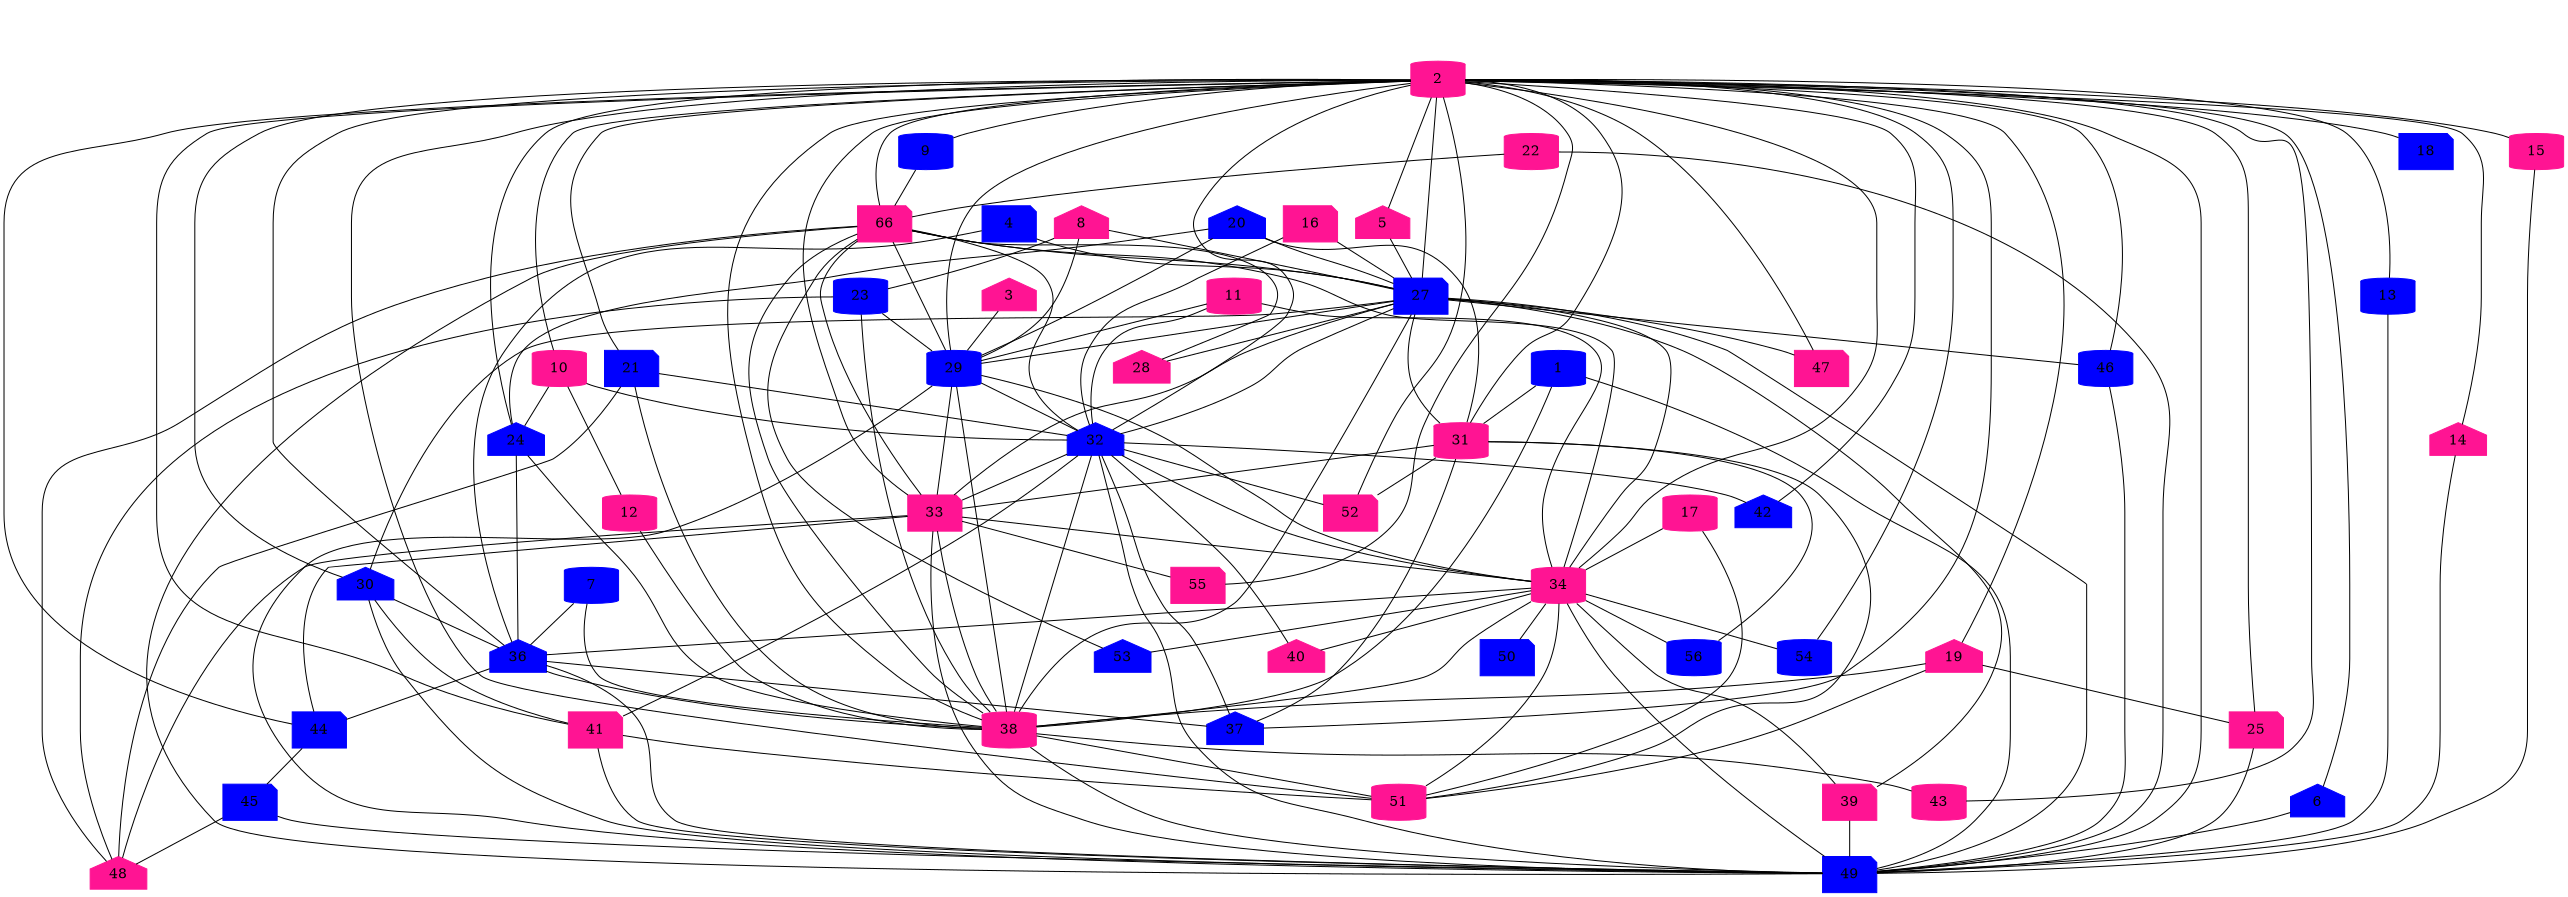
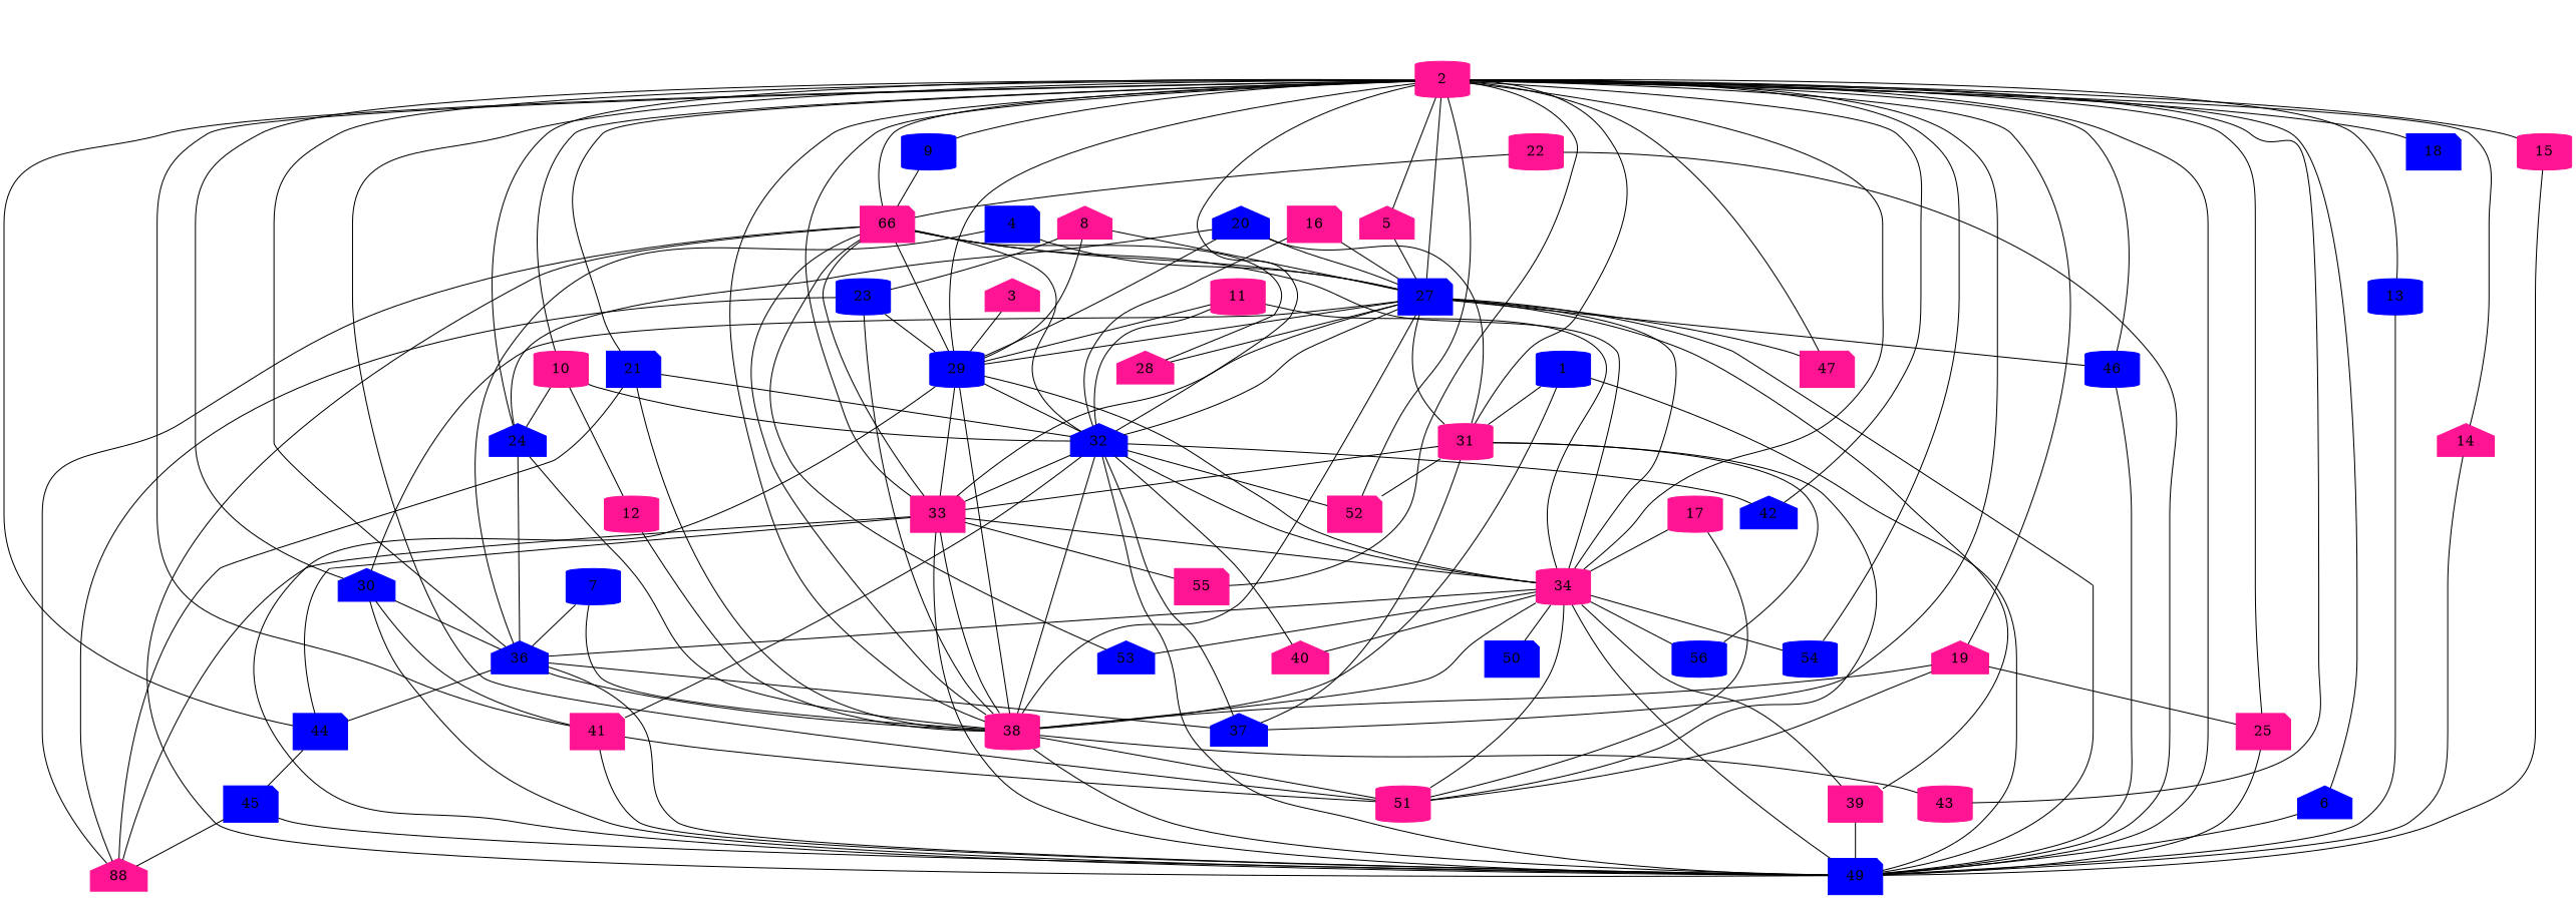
  graph {
    node [color=deeppink shape=cylinder style=filled]
    edge [weight=1.0]
    1 [color=blue]
    31
    38
    49 [color=blue shape=note]
    33 [shape=note]
    37 [color=blue shape=house]
    51
    52 [shape=note]
    56 [color=blue]
    43
    2
    5 [shape=house]
    6 [color=blue shape=house]
    9 [color=blue]
    10
    13 [color=blue]
    14 [shape=house]
    15
    18 [color=blue shape=note]
    19 [shape=house]
    21 [color=blue shape=note]
    24 [color=blue shape=house]
    25 [shape=note]
    n24 [label=66 shape=note]
    27 [color=blue shape=note]
    29 [color=blue]
    30 [color=blue shape=house]
    32 [color=blue shape=house]
    34
    36 [color=blue shape=house]
    41 [shape=note]
    42 [color=blue shape=house]
    44 [color=blue shape=note]
    46 [color=blue]
    47 [shape=note]
    54 [color=blue]
    55 [shape=note]
    12
-   48 [shape=house]
+   48 [shape=house label=88]
    28 [shape=house]
    53 [color=blue shape=house]
    39 [shape=note]
    40 [shape=house]
    50 [color=blue shape=note]
    45 [color=blue shape=note]
    3 [shape=house]
    4 [color=blue shape=note]
    7 [color=blue]
    8 [shape=house]
    23 [color=blue]
    11
    16 [shape=note]
    17
    20 [color=blue shape=house]
    22
    1 -- 31
    1 -- 38
    1 -- 49
    31 -- 33
    31 -- 37
    31 -- 51
    31 -- 52
    31 -- 56
    38 -- 49 [weight=2.0]
    38 -- 51
    38 -- 43
    33 -- 38
    33 -- 49
    33 -- 34
    33 -- 44
    33 -- 55
    33 -- 48
    2 -- 31
    2 -- 38 [weight=2.0]
    2 -- 49 [weight=3.0]
    2 -- 33 [weight=2.0]
    2 -- 37
    2 -- 51 [weight=2.0]
    2 -- 52 [weight=2.0]
    2 -- 43
    2 -- 5
    2 -- 6
    2 -- 9
    2 -- 10
    2 -- 13
    2 -- 14
    2 -- 15
    2 -- 18
    2 -- 19
    2 -- 21
    2 -- 24
    2 -- 25
    2 -- n24 [weight=3.0]
    2 -- 27 [weight=3.0]
    2 -- 29 [weight=2.0]
    2 -- 30
    2 -- 32 [weight=2.0]
    2 -- 34 [weight=2.0]
    2 -- 36
    2 -- 41
    2 -- 42
    2 -- 44
    2 -- 46
    2 -- 47
    2 -- 54
    2 -- 55
    5 -- 27
    6 -- 49
    9 -- n24
    10 -- 24
    10 -- 32 [weight=2.0]
    10 -- 12
    13 -- 49
    14 -- 49
    15 -- 49
    19 -- 38
    19 -- 51
    19 -- 25
    21 -- 38
    21 -- 32
    21 -- 48
    24 -- 38
    24 -- 36
    25 -- 49
    n24 -- 38
    n24 -- 49
    n24 -- 33
    n24 -- 27
    n24 -- 29
    n24 -- 32
    n24 -- 34 [weight=2.0]
    n24 -- 48
    n24 -- 28
    n24 -- 53
    27 -- 31
    27 -- 38 [weight=2.0]
    27 -- 49 [weight=2.0]
    27 -- 33
    27 -- 29 [weight=2.0]
    27 -- 30
    27 -- 32
    27 -- 34
    27 -- 46
    27 -- 47
    27 -- 28
    27 -- 39
    29 -- 38
    29 -- 49
    29 -- 33 [weight=3.0]
    29 -- 32 [weight=2.0]
    29 -- 34
    30 -- 49
    30 -- 36
    30 -- 41
    32 -- 38
    32 -- 49 [weight=2.0]
    32 -- 33
    32 -- 37 [weight=2.0]
    32 -- 52
    32 -- 34
    32 -- 41
    32 -- 42
    32 -- 40
    34 -- 38 [weight=2.0]
    34 -- 49
    34 -- 51 [weight=2.0]
    34 -- 56
    34 -- 36
    34 -- 54
    34 -- 53
    34 -- 39
    34 -- 40
    34 -- 50
    36 -- 38
    36 -- 49 [weight=2.0]
    36 -- 37
    36 -- 44
    41 -- 49
    41 -- 51 [weight=2.0]
    44 -- 45
    46 -- 49
    12 -- 38
    39 -- 49 [weight=2.0]
    45 -- 49
    45 -- 48
    3 -- 29
    4 -- 27
    4 -- 36
    7 -- 38
    7 -- 36
    8 -- 27
    8 -- 29
    8 -- 23
    23 -- 38
    23 -- 29
    23 -- 48
    11 -- 29
    11 -- 32
    11 -- 34
    16 -- 27
    16 -- 32
    17 -- 51
    17 -- 34
    20 -- 31
    20 -- 24
    20 -- 27
    20 -- 29
    22 -- 49
    22 -- n24
  }
